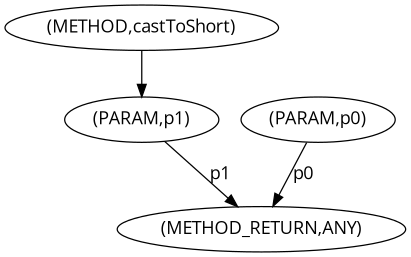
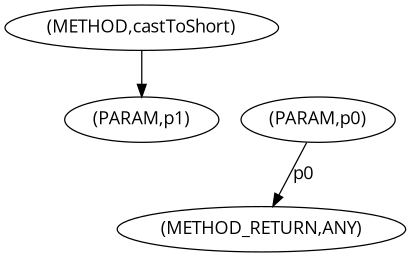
  digraph {
    fontname="Open Sans"
    node [fontname="Open Sans"]
    edge [fontname="Open Sans"]
    n1 [label=<(METHOD,castToShort)>]
    n2 [label=<(PARAM,p1)>]
    n3 [label=<(PARAM,p0)>]
    n4 [label=<(METHOD_RETURN,ANY)>]
    n1 -> n2
-   n2 -> n4 [label=p1]
    n3 -> n4 [label=p0]
  }
